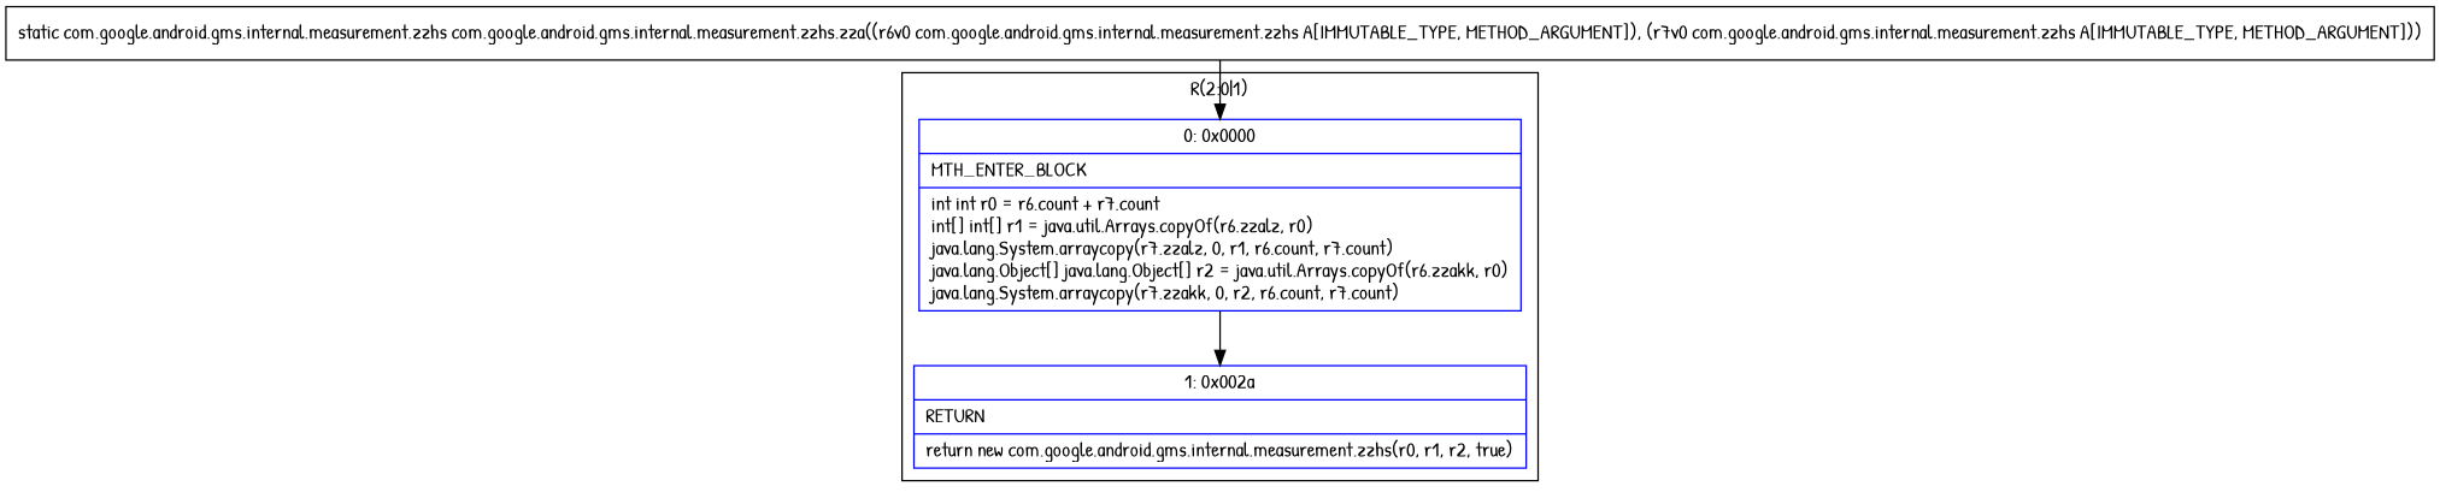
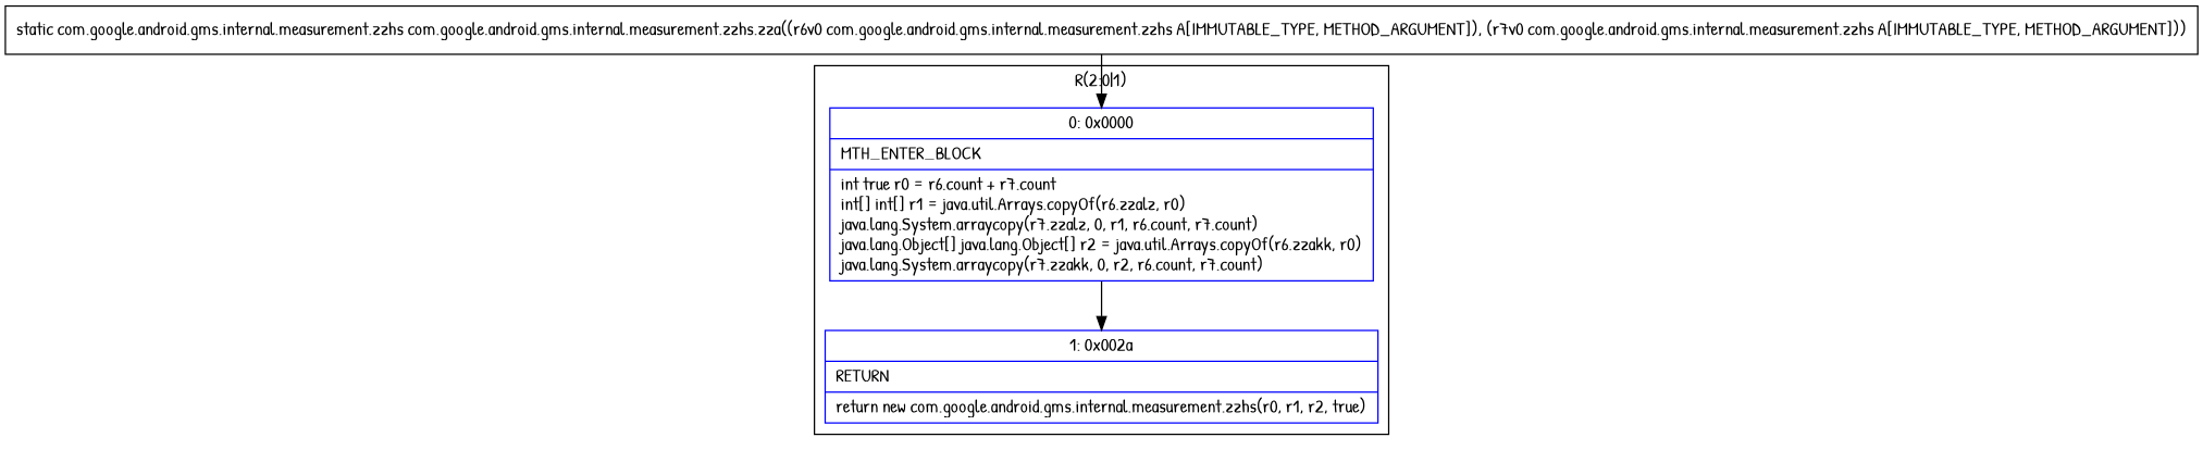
  digraph {
    fontname="Patrick Hand"
    node [color=blue shape=record fontname="Patrick Hand"]
    edge [fontname="Patrick Hand"]
-   n1 [label="{0\:\ 0x0000|MTH_ENTER_BLOCK\l|int int r0 = r6.count + r7.count\lint[] int[] r1 = java.util.Arrays.copyOf(r6.zzalz, r0)\ljava.lang.System.arraycopy(r7.zzalz, 0, r1, r6.count, r7.count)\ljava.lang.Object[] java.lang.Object[] r2 = java.util.Arrays.copyOf(r6.zzakk, r0)\ljava.lang.System.arraycopy(r7.zzakk, 0, r2, r6.count, r7.count)\l}"]
+   n1 [label="{0\:\ 0x0000|MTH_ENTER_BLOCK\l|int true r0 = r6.count + r7.count\lint[] int[] r1 = java.util.Arrays.copyOf(r6.zzalz, r0)\ljava.lang.System.arraycopy(r7.zzalz, 0, r1, r6.count, r7.count)\ljava.lang.Object[] java.lang.Object[] r2 = java.util.Arrays.copyOf(r6.zzakk, r0)\ljava.lang.System.arraycopy(r7.zzakk, 0, r2, r6.count, r7.count)\l}"]
    n2 [label="{1\:\ 0x002a|RETURN\l|return new com.google.android.gms.internal.measurement.zzhs(r0, r1, r2, true)\l}"]
    n3 [label="{static com.google.android.gms.internal.measurement.zzhs com.google.android.gms.internal.measurement.zzhs.zza((r6v0 com.google.android.gms.internal.measurement.zzhs A[IMMUTABLE_TYPE, METHOD_ARGUMENT]), (r7v0 com.google.android.gms.internal.measurement.zzhs A[IMMUTABLE_TYPE, METHOD_ARGUMENT])) }" color=""]
    subgraph cluster_1 {
      label="R(2:0|1)"
      n1
      n2
    }
    n1 -> n2
    n3 -> n1
  }
